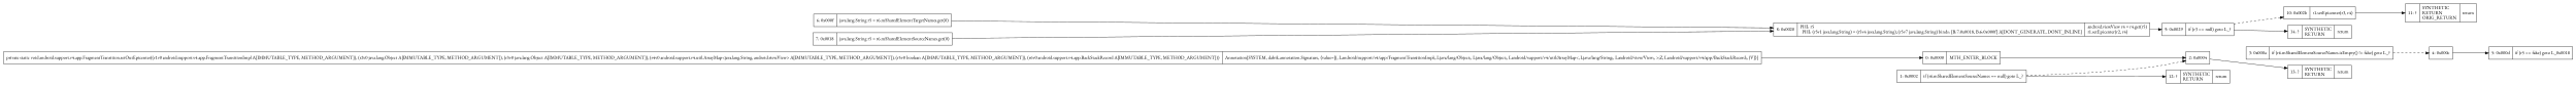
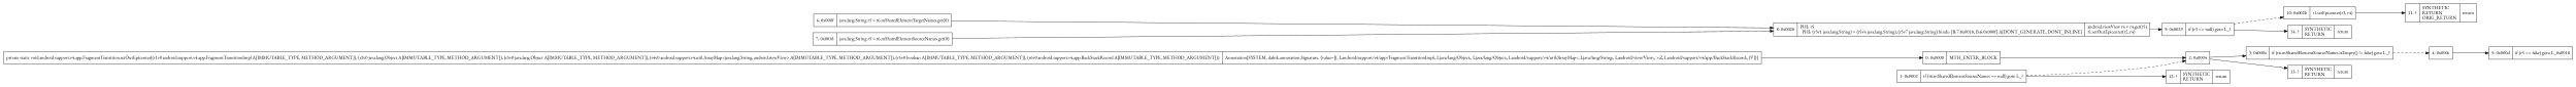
  digraph {
    fontname="EB Garamond"
    rankdir=LR
    node [fontname="EB Garamond" shape=record]
    edge [fontname="EB Garamond"]
    n1 [label="{0\:\ 0x0000|MTH_ENTER_BLOCK\l}"]
    n2 [label="{2\:\ 0x0004}"]
    n3 [label="{1\:\ 0x0002|if (r6.mSharedElementSourceNames == null) goto L_?\l}"]
    n4 [label="{12\:\ ?|SYNTHETIC\lRETURN\l|return\l}"]
    n5 [label="{3\:\ 0x000a|if (r6.mSharedElementSourceNames.isEmpty() != false) goto L_?\l}"]
    n6 [label="{13\:\ ?|SYNTHETIC\lRETURN\l|return\l}"]
    n7 [label="{4\:\ 0x000c}"]
    n8 [label="{5\:\ 0x000d|if (r5 == false) goto L_0x0018\l}"]
    n9 [label="{6\:\ 0x000f|java.lang.String r5 = r6.mSharedElementTargetNames.get(0)\l}"]
-   n10 [label="{8\:\ 0x0020|PHI: r5 \l  PHI: (r5v1 java.lang.String) = (r5v4 java.lang.String), (r5v7 java.lang.String) binds: [B:7:0x0018, B:6:0x000f] A[DONT_GENERATE, DONT_INLINE]\l|android.view.View r4 = r4.get(r5)\lr1.setEpicenter(r2, r4)\l}"]
+   n10 [label="{8\:\ 0x0020|PHI: r5 \l  PHI: (r5v1 java.lang.String) = (r5v4 java.lang.String), (r5v7 java.lang.String) binds: [B:7:0x0018, B:6:0x000f] A[DONT_GENERATE, DONT_INLINE]\l|android.view.View r4 = r4.get(r5)\lr1.setOutEpicenter(r2, r4)\l}"]
    n11 [label="{7\:\ 0x0018|java.lang.String r5 = r6.mSharedElementSourceNames.get(0)\l}"]
    n12 [label="{9\:\ 0x0029|if (r3 == null) goto L_?\l}"]
    n13 [label="{10\:\ 0x002b|r1.setEpicenter(r3, r4)\l}"]
    n14 [label="{14\:\ ?|SYNTHETIC\lRETURN\l|return\l}"]
    n15 [label="{11\:\ ?|SYNTHETIC\lRETURN\lORIG_RETURN\l|return\l}"]
    n16 [label="{private static void android.support.v4.app.FragmentTransition.setOutEpicenter((r1v0 android.support.v4.app.FragmentTransitionImpl A[IMMUTABLE_TYPE, METHOD_ARGUMENT]), (r2v0 java.lang.Object A[IMMUTABLE_TYPE, METHOD_ARGUMENT]), (r3v0 java.lang.Object A[IMMUTABLE_TYPE, METHOD_ARGUMENT]), (r4v0 android.support.v4.util.ArrayMap\<java.lang.String, android.view.View\> A[IMMUTABLE_TYPE, METHOD_ARGUMENT]), (r5v0 boolean A[IMMUTABLE_TYPE, METHOD_ARGUMENT]), (r6v0 android.support.v4.app.BackStackRecord A[IMMUTABLE_TYPE, METHOD_ARGUMENT]))  | Annotation[SYSTEM, dalvik.annotation.Signature, \{value=[(, Landroid\/support\/v4\/app\/FragmentTransitionImpl;, Ljava\/lang\/Object;, Ljava\/lang\/Object;, Landroid\/support\/v4\/util\/ArrayMap\<, Ljava\/lang\/String;, Landroid\/view\/View;, \>;Z, Landroid\/support\/v4\/app\/BackStackRecord;, )V]\}]\l}"]
    n1 -> n2
+   n2 -> n5
    n2 -> n6
    n3 -> n2 [style=dashed]
    n3 -> n4
    n5 -> n7 [style=dashed]
    n7 -> n8
    n9 -> n10
    n10 -> n12
    n11 -> n10
    n12 -> n13 [style=dashed]
    n12 -> n14
    n13 -> n15
    n16 -> n1
  }
